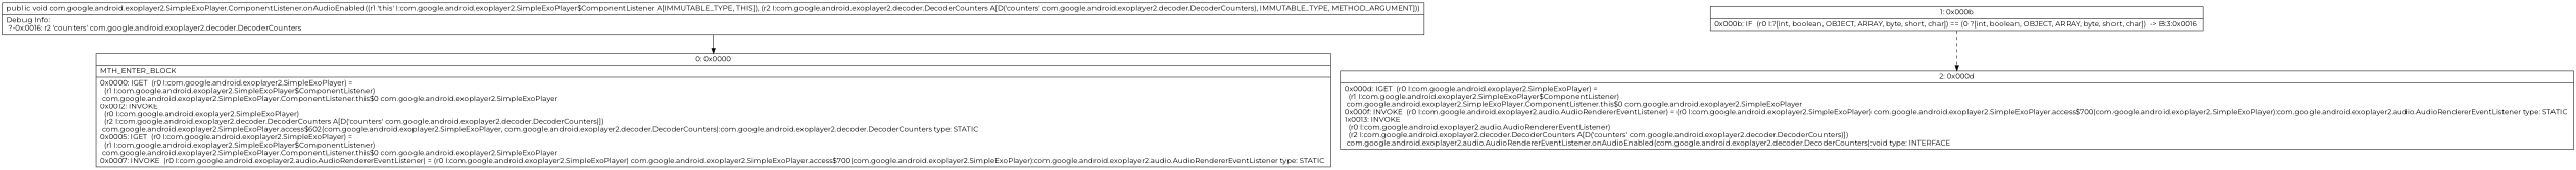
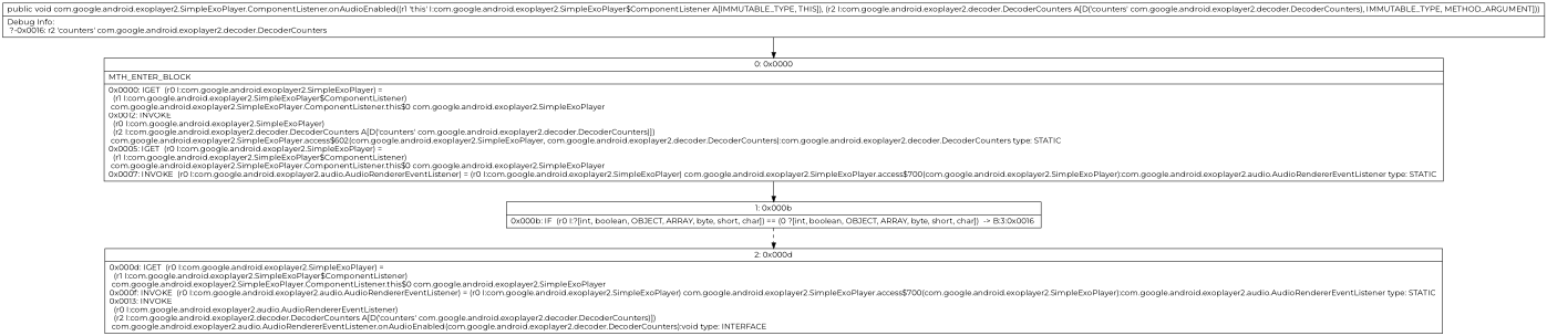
  digraph {
    fontname=Montserrat
    node [fontname=Montserrat shape=record]
    edge [fontname=Montserrat]
    n1 [label="{0\:\ 0x0000|MTH_ENTER_BLOCK\l|0x0000: IGET  (r0 I:com.google.android.exoplayer2.SimpleExoPlayer) = \l  (r1 I:com.google.android.exoplayer2.SimpleExoPlayer$ComponentListener)\l com.google.android.exoplayer2.SimpleExoPlayer.ComponentListener.this$0 com.google.android.exoplayer2.SimpleExoPlayer \l0x0012: INVOKE  \l  (r0 I:com.google.android.exoplayer2.SimpleExoPlayer)\l  (r2 I:com.google.android.exoplayer2.decoder.DecoderCounters A[D('counters' com.google.android.exoplayer2.decoder.DecoderCounters)])\l com.google.android.exoplayer2.SimpleExoPlayer.access$602(com.google.android.exoplayer2.SimpleExoPlayer, com.google.android.exoplayer2.decoder.DecoderCounters):com.google.android.exoplayer2.decoder.DecoderCounters type: STATIC \l0x0005: IGET  (r0 I:com.google.android.exoplayer2.SimpleExoPlayer) = \l  (r1 I:com.google.android.exoplayer2.SimpleExoPlayer$ComponentListener)\l com.google.android.exoplayer2.SimpleExoPlayer.ComponentListener.this$0 com.google.android.exoplayer2.SimpleExoPlayer \l0x0007: INVOKE  (r0 I:com.google.android.exoplayer2.audio.AudioRendererEventListener) = (r0 I:com.google.android.exoplayer2.SimpleExoPlayer) com.google.android.exoplayer2.SimpleExoPlayer.access$700(com.google.android.exoplayer2.SimpleExoPlayer):com.google.android.exoplayer2.audio.AudioRendererEventListener type: STATIC \l}"]
    n2 [label="{1\:\ 0x000b|0x000b: IF  (r0 I:?[int, boolean, OBJECT, ARRAY, byte, short, char]) == (0 ?[int, boolean, OBJECT, ARRAY, byte, short, char])  \-\> B:3:0x0016 \l}"]
-   n3 [label="{2\:\ 0x000d|0x000d: IGET  (r0 I:com.google.android.exoplayer2.SimpleExoPlayer) = \l  (r1 I:com.google.android.exoplayer2.SimpleExoPlayer$ComponentListener)\l com.google.android.exoplayer2.SimpleExoPlayer.ComponentListener.this$0 com.google.android.exoplayer2.SimpleExoPlayer \l0x000f: INVOKE  (r0 I:com.google.android.exoplayer2.audio.AudioRendererEventListener) = (r0 I:com.google.android.exoplayer2.SimpleExoPlayer) com.google.android.exoplayer2.SimpleExoPlayer.access$700(com.google.android.exoplayer2.SimpleExoPlayer):com.google.android.exoplayer2.audio.AudioRendererEventListener type: STATIC \l1x0013: INVOKE  \l  (r0 I:com.google.android.exoplayer2.audio.AudioRendererEventListener)\l  (r2 I:com.google.android.exoplayer2.decoder.DecoderCounters A[D('counters' com.google.android.exoplayer2.decoder.DecoderCounters)])\l com.google.android.exoplayer2.audio.AudioRendererEventListener.onAudioEnabled(com.google.android.exoplayer2.decoder.DecoderCounters):void type: INTERFACE \l}"]
+   n3 [label="{2\:\ 0x000d|0x000d: IGET  (r0 I:com.google.android.exoplayer2.SimpleExoPlayer) = \l  (r1 I:com.google.android.exoplayer2.SimpleExoPlayer$ComponentListener)\l com.google.android.exoplayer2.SimpleExoPlayer.ComponentListener.this$0 com.google.android.exoplayer2.SimpleExoPlayer \l0x000f: INVOKE  (r0 I:com.google.android.exoplayer2.audio.AudioRendererEventListener) = (r0 I:com.google.android.exoplayer2.SimpleExoPlayer) com.google.android.exoplayer2.SimpleExoPlayer.access$700(com.google.android.exoplayer2.SimpleExoPlayer):com.google.android.exoplayer2.audio.AudioRendererEventListener type: STATIC \l0x0013: INVOKE  \l  (r0 I:com.google.android.exoplayer2.audio.AudioRendererEventListener)\l  (r2 I:com.google.android.exoplayer2.decoder.DecoderCounters A[D('counters' com.google.android.exoplayer2.decoder.DecoderCounters)])\l com.google.android.exoplayer2.audio.AudioRendererEventListener.onAudioEnabled(com.google.android.exoplayer2.decoder.DecoderCounters):void type: INTERFACE \l}"]
    n4 [label="{public void com.google.android.exoplayer2.SimpleExoPlayer.ComponentListener.onAudioEnabled((r1 'this' I:com.google.android.exoplayer2.SimpleExoPlayer$ComponentListener A[IMMUTABLE_TYPE, THIS]), (r2 I:com.google.android.exoplayer2.decoder.DecoderCounters A[D('counters' com.google.android.exoplayer2.decoder.DecoderCounters), IMMUTABLE_TYPE, METHOD_ARGUMENT]))  | Debug Info:\l  ?\-0x0016: r2 'counters' com.google.android.exoplayer2.decoder.DecoderCounters\l}"]
+   n1 -> n2
    n2 -> n3 [style=dashed]
    n4 -> n1
  }
